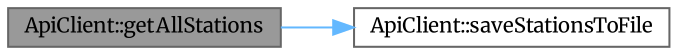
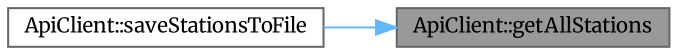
  digraph {
    rankdir=RL
    fontname=Merriweather
    node [fontname=Merriweather fontsize=10 shape=box style=filled]
    n1 [color=gray40 fillcolor=grey60 fontcolor=black height=0.2 label="ApiClient::getAllStations" width=0.4]
    n2 [color=grey40 fillcolor=white height=0.2 label="ApiClient::saveStationsToFile" width=0.4]
-   n2 -> n1 [color=steelblue1 dir=back fontname=Merriweather fontsize=10 labelfontname=Helvetica labelfontsize=10 style=solid]
+   n1 -> n2 [color=steelblue1 dir=back fontname=Merriweather fontsize=10 labelfontname=Helvetica labelfontsize=10 style=solid]
  }
